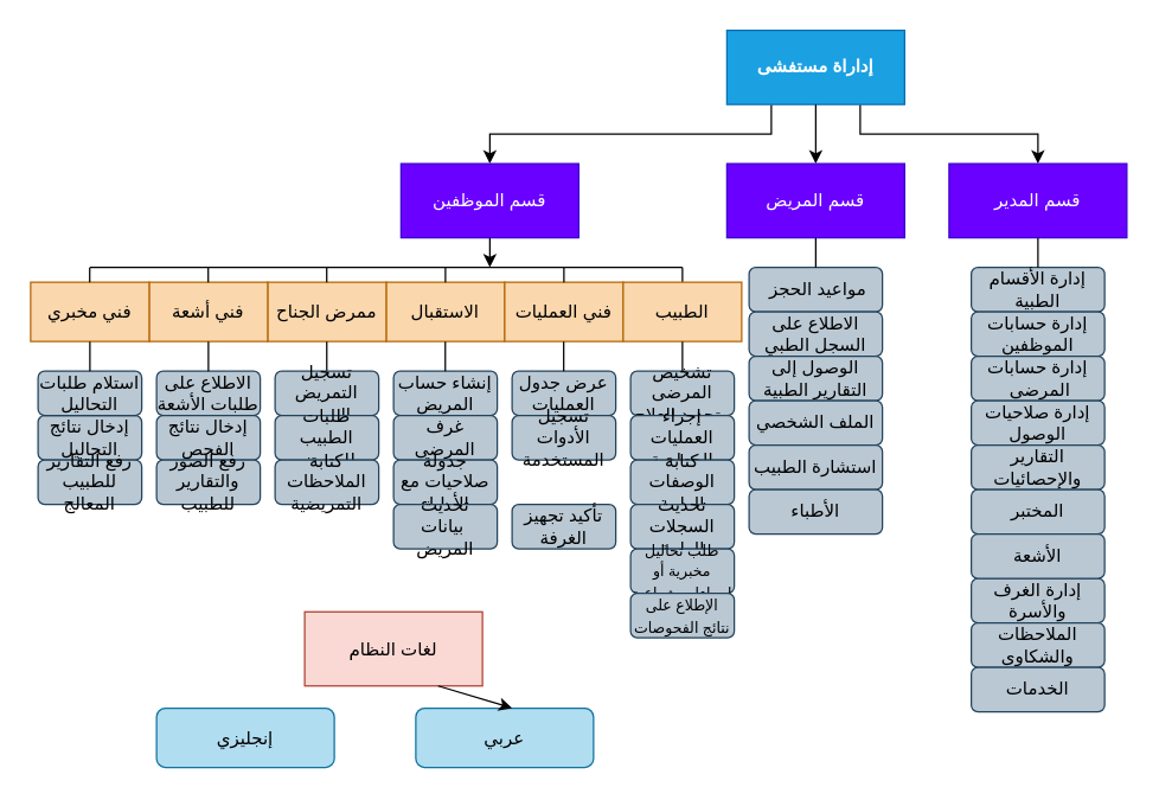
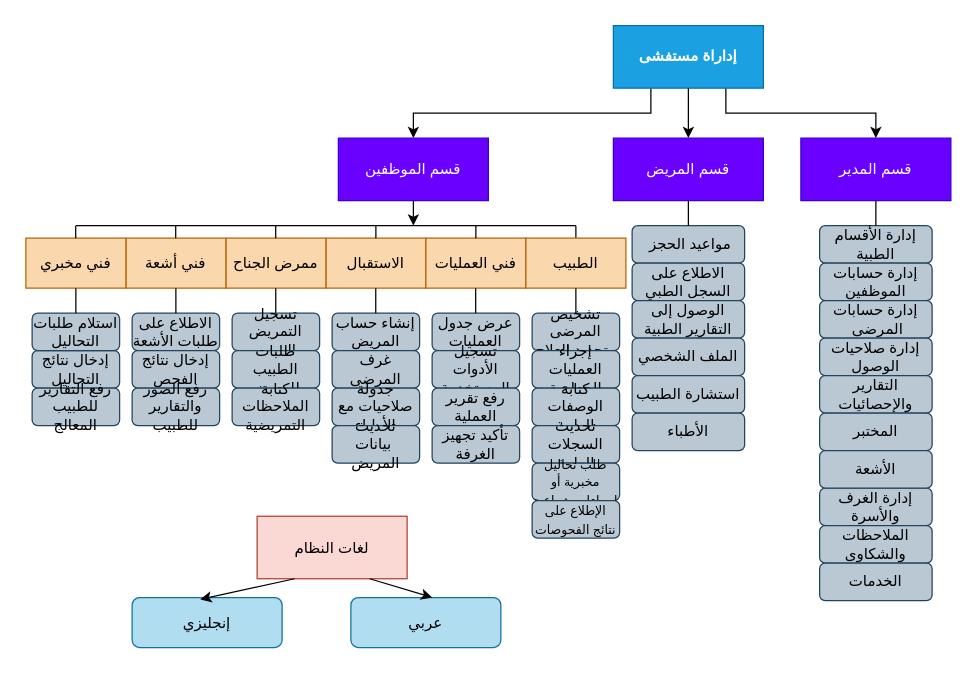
  <mxCell id="0" />
  <mxCell id="1" parent="0" />
  <mxCell id="2" style="edgeStyle=orthogonalEdgeStyle;rounded=0;orthogonalLoop=1;jettySize=auto;html=1;exitX=0.75;exitY=1;exitDx=0;exitDy=0;entryX=0.5;entryY=0;entryDx=0;entryDy=0;" parent="1" source="4" target="7" edge="1"><mxGeometry relative="1" as="geometry" /></mxCell>
  <mxCell id="3" style="edgeStyle=orthogonalEdgeStyle;rounded=0;orthogonalLoop=1;jettySize=auto;html=1;exitX=0.25;exitY=1;exitDx=0;exitDy=0;entryX=0.5;entryY=0;entryDx=0;entryDy=0;" parent="1" source="4" target="6" edge="1"><mxGeometry relative="1" as="geometry" /></mxCell>
  <mxCell id="4" value="&lt;b style=&quot;line-height: 220%;&quot;&gt;إداراة مستفشى&lt;/b&gt;" style="rounded=0;whiteSpace=wrap;html=1;fillColor=#1ba1e2;fontColor=#ffffff;strokeColor=#006EAF;" parent="1" vertex="1"><mxGeometry x="490" width="120" height="50" as="geometry" y="20" /></mxCell>
  <mxCell id="5" value="قسم المريض" style="rounded=0;whiteSpace=wrap;html=1;fillColor=#6a00ff;fontColor=#ffffff;strokeColor=#3700CC;" parent="1" vertex="1"><mxGeometry x="490" y="110" width="120" height="50" as="geometry" /></mxCell>
  <mxCell id="6" value="قسم الموظفين" style="rounded=0;whiteSpace=wrap;html=1;fillColor=#6a00ff;fontColor=#ffffff;strokeColor=#3700CC;" parent="1" vertex="1"><mxGeometry x="270" y="110" width="120" height="50" as="geometry" /></mxCell>
  <mxCell id="7" value="قسم المدير" style="rounded=0;whiteSpace=wrap;html=1;fillColor=#6a00ff;fontColor=#ffffff;strokeColor=#3700CC;" parent="1" vertex="1"><mxGeometry x="640" y="110" width="120" height="50" as="geometry" /></mxCell>
  <mxCell id="8" value="&lt;div&gt;إدارة الأقسام الطبية&lt;br&gt;&lt;/div&gt;" style="rounded=1;fillColor=#bac8d3;strokeColor=#23445d;verticalAlign=middle;align=center;spacingRight=0;spacingBottom=0;spacing=2;labelBackgroundColor=none;fontColor=default;whiteSpace=wrap;html=1;" parent="1" vertex="1"><mxGeometry x="655" y="180" width="90" height="30" as="geometry" /></mxCell>
  <mxCell id="9" value="إدارة حسابات الموظفين" style="rounded=1;whiteSpace=wrap;html=1;fillColor=#bac8d3;strokeColor=#23445d;" parent="1" vertex="1"><mxGeometry x="655" y="210" width="90" height="30" as="geometry" /></mxCell>
  <mxCell id="10" value="إدارة حسابات&lt;div&gt;&amp;nbsp;المرضى&lt;/div&gt;" style="rounded=1;whiteSpace=wrap;html=1;fillColor=#bac8d3;strokeColor=#23445d;" parent="1" vertex="1"><mxGeometry x="655" y="240" width="90" height="30" as="geometry" /></mxCell>
  <mxCell id="11" value="&amp;nbsp;مواعيد الحجز" style="rounded=1;whiteSpace=wrap;html=1;fillColor=#bac8d3;strokeColor=#23445d;" parent="1" vertex="1"><mxGeometry x="505" y="180" width="90" height="30" as="geometry" /></mxCell>
  <mxCell id="12" value="الاطلاع على السجل الطبي" style="rounded=1;whiteSpace=wrap;html=1;fillColor=#bac8d3;strokeColor=#23445d;" parent="1" vertex="1"><mxGeometry x="505" y="210" width="90" height="30" as="geometry" /></mxCell>
  <mxCell id="13" value="الوصول إلى التقارير الطبية" style="rounded=1;whiteSpace=wrap;html=1;fillColor=#bac8d3;strokeColor=#23445d;" parent="1" vertex="1"><mxGeometry x="505" y="240" width="90" height="30" as="geometry" /></mxCell>
  <mxCell id="14" value="الملف الشخصي" style="rounded=1;whiteSpace=wrap;html=1;fillColor=#bac8d3;strokeColor=#23445d;" parent="1" vertex="1"><mxGeometry x="505" y="270" width="90" height="30" as="geometry" /></mxCell>
  <mxCell id="15" value="" style="endArrow=none;html=1;rounded=0;fillColor=#bac8d3;strokeColor=#23445d;" parent="1" edge="1"><mxGeometry width="50" height="50" relative="1" as="geometry"><mxPoint x="700" y="210" as="sourcePoint" /><mxPoint x="699.75" y="210" as="targetPoint" /><Array as="points"><mxPoint x="699.75" y="210" /></Array></mxGeometry></mxCell>
  <mxCell id="16" style="edgeStyle=orthogonalEdgeStyle;rounded=0;orthogonalLoop=1;jettySize=auto;html=1;exitX=0.5;exitY=1;exitDx=0;exitDy=0;" parent="1" source="9" target="9" edge="1"><mxGeometry relative="1" as="geometry" /></mxCell>
  <mxCell id="17" value="" style="endArrow=none;html=1;rounded=0;exitX=0.5;exitY=0;exitDx=0;exitDy=0;" parent="1" source="11" edge="1"><mxGeometry width="50" height="50" relative="1" as="geometry"><mxPoint x="500" y="210" as="sourcePoint" /><mxPoint x="550" y="160" as="targetPoint" /></mxGeometry></mxCell>
  <mxCell id="18" value="" style="endArrow=none;html=1;rounded=0;exitX=0.5;exitY=0;exitDx=0;exitDy=0;" parent="1" source="8" edge="1"><mxGeometry width="50" height="50" relative="1" as="geometry"><mxPoint x="650" y="210" as="sourcePoint" /><mxPoint x="700" y="160" as="targetPoint" /></mxGeometry></mxCell>
  <mxCell id="19" value="استشارة الطبيب" style="rounded=1;whiteSpace=wrap;html=1;fillColor=#bac8d3;strokeColor=#23445d;" parent="1" vertex="1"><mxGeometry x="505" y="300" width="90" height="30" as="geometry" /></mxCell>
  <mxCell id="20" value="الأطباء" style="rounded=1;whiteSpace=wrap;html=1;fillColor=#bac8d3;strokeColor=#23445d;" parent="1" vertex="1"><mxGeometry x="505" y="330" width="90" height="30" as="geometry" /></mxCell>
  <mxCell id="21" value="إدارة صلاحيات الوصول" style="rounded=1;whiteSpace=wrap;html=1;fillColor=#bac8d3;strokeColor=#23445d;" parent="1" vertex="1"><mxGeometry x="655" y="270" width="90" height="30" as="geometry" /></mxCell>
  <mxCell id="22" value="التقارير والإحصائيات" style="rounded=1;whiteSpace=wrap;html=1;fillColor=#bac8d3;strokeColor=#23445d;" parent="1" vertex="1"><mxGeometry x="655" y="300" width="90" height="30" as="geometry" /></mxCell>
  <mxCell id="23" value="" style="endArrow=classic;html=1;rounded=0;exitX=0.5;exitY=1;exitDx=0;exitDy=0;entryX=0.5;entryY=0;entryDx=0;entryDy=0;" parent="1" source="4" target="5" edge="1"><mxGeometry width="50" height="50" relative="1" as="geometry"><mxPoint x="550" y="280" as="sourcePoint" /><mxPoint x="600" y="230" as="targetPoint" /></mxGeometry></mxCell>
  <mxCell id="24" value="الاستقبال" style="rounded=0;whiteSpace=wrap;html=1;fillColor=#fad7ac;strokeColor=#b46504;" parent="1" vertex="1"><mxGeometry x="260" y="190" width="80" height="40" as="geometry" /></mxCell>
  <mxCell id="25" value="فني العمليات" style="rounded=0;whiteSpace=wrap;html=1;fillColor=#fad7ac;strokeColor=#b46504;" parent="1" vertex="1"><mxGeometry x="340" y="190" width="80" height="40" as="geometry" /></mxCell>
  <mxCell id="26" value="ممرض الجناح" style="rounded=0;whiteSpace=wrap;html=1;fillColor=#fad7ac;strokeColor=#b46504;" parent="1" vertex="1"><mxGeometry x="180" y="190" width="80" height="40" as="geometry" /></mxCell>
  <mxCell id="27" value="المختبر" style="rounded=1;whiteSpace=wrap;html=1;fillColor=#bac8d3;strokeColor=#23445d;" parent="1" vertex="1"><mxGeometry x="655" y="330" width="90" height="30" as="geometry" /></mxCell>
  <mxCell id="28" value="إدارة الغرف والأسرة" style="rounded=1;whiteSpace=wrap;html=1;fillColor=#bac8d3;strokeColor=#23445d;" parent="1" vertex="1"><mxGeometry x="655" y="390" width="90" height="30" as="geometry" /></mxCell>
  <mxCell id="29" value="الملاحظات والشكاوى" style="rounded=1;whiteSpace=wrap;html=1;fillColor=#bac8d3;strokeColor=#23445d;" parent="1" vertex="1"><mxGeometry x="655" y="420" width="90" height="30" as="geometry" /></mxCell>
  <mxCell id="30" value="الأشعة" style="rounded=1;whiteSpace=wrap;html=1;fillColor=#bac8d3;strokeColor=#23445d;" parent="1" vertex="1"><mxGeometry x="655" y="360" width="90" height="30" as="geometry" /></mxCell>
  <mxCell id="31" value="الخدمات" style="rounded=1;whiteSpace=wrap;html=1;fillColor=#bac8d3;strokeColor=#23445d;" parent="1" vertex="1"><mxGeometry x="655" y="450" width="90" height="30" as="geometry" /></mxCell>
  <mxCell id="32" value="تشخيص المرضى وتحديد العلاج" style="rounded=1;whiteSpace=wrap;html=1;fillColor=#bac8d3;strokeColor=#23445d;strokeWidth=1;" parent="1" vertex="1"><mxGeometry x="425" y="250" width="70" height="30" as="geometry" /></mxCell>
  <mxCell id="33" value="إجراء العمليات الجراحية" style="rounded=1;whiteSpace=wrap;html=1;fillColor=#bac8d3;strokeColor=#23445d;strokeWidth=1;" parent="1" vertex="1"><mxGeometry x="425" y="280" width="70" height="30" as="geometry" /></mxCell>
  <mxCell id="34" value="كتابة الوصفات الطبية" style="rounded=1;whiteSpace=wrap;html=1;fillColor=#bac8d3;strokeColor=#23445d;strokeWidth=1;" parent="1" vertex="1"><mxGeometry x="425" y="310" width="70" height="30" as="geometry" /></mxCell>
  <mxCell id="35" value="تحديث السجلات الطبية" style="rounded=1;whiteSpace=wrap;html=1;fillColor=#bac8d3;strokeColor=#23445d;strokeWidth=1;" parent="1" vertex="1"><mxGeometry x="425" y="340" width="70" height="30" as="geometry" /></mxCell>
  <mxCell id="36" value="" style="endArrow=none;html=1;rounded=0;" parent="1" edge="1"><mxGeometry width="50" height="50" relative="1" as="geometry"><mxPoint x="60" y="180" as="sourcePoint" /><mxPoint x="460" y="180" as="targetPoint" /></mxGeometry></mxCell>
  <mxCell id="37" value="" style="endArrow=none;html=1;rounded=0;exitX=0.5;exitY=0;exitDx=0;exitDy=0;" parent="1" edge="1"><mxGeometry width="50" height="50" relative="1" as="geometry"><mxPoint x="460" y="190" as="sourcePoint" /><mxPoint x="460" y="180" as="targetPoint" /></mxGeometry></mxCell>
  <mxCell id="38" value="" style="endArrow=none;html=1;rounded=0;exitX=0.5;exitY=0;exitDx=0;exitDy=0;" parent="1" edge="1"><mxGeometry width="50" height="50" relative="1" as="geometry"><mxPoint x="300" y="190" as="sourcePoint" /><mxPoint x="300" y="180" as="targetPoint" /></mxGeometry></mxCell>
  <mxCell id="39" value="" style="endArrow=none;html=1;rounded=0;exitX=0.5;exitY=0;exitDx=0;exitDy=0;" parent="1" source="25" edge="1"><mxGeometry width="50" height="50" relative="1" as="geometry"><mxPoint x="330" y="230" as="sourcePoint" /><mxPoint x="380" y="180" as="targetPoint" /></mxGeometry></mxCell>
  <mxCell id="40" value="" style="endArrow=classic;html=1;rounded=0;exitX=0.5;exitY=1;exitDx=0;exitDy=0;" parent="1" source="6" edge="1"><mxGeometry width="50" height="50" relative="1" as="geometry"><mxPoint x="280" y="220" as="sourcePoint" /><mxPoint x="330" y="180" as="targetPoint" /></mxGeometry></mxCell>
  <mxCell id="41" value="الطبيب" style="rounded=0;whiteSpace=wrap;html=1;fillColor=#fad7ac;strokeColor=#b46504;" parent="1" vertex="1"><mxGeometry x="420" y="190" width="80" height="40" as="geometry" /></mxCell>
  <mxCell id="42" value="إدخال نتائج التحاليل" style="rounded=1;whiteSpace=wrap;html=1;fillColor=#bac8d3;strokeColor=#23445d;strokeWidth=1;" parent="1" vertex="1"><mxGeometry x="25" y="280" width="70" height="30" as="geometry" /></mxCell>
  <mxCell id="43" value="رفع التقارير للطبيب المعالج" style="rounded=1;whiteSpace=wrap;html=1;fillColor=#bac8d3;strokeColor=#23445d;strokeWidth=1;" parent="1" vertex="1"><mxGeometry x="25" y="310" width="70" height="30" as="geometry" /></mxCell>
  <mxCell id="44" value="الاطلاع على طلبات الأشعة" style="rounded=1;whiteSpace=wrap;html=1;fillColor=#bac8d3;strokeColor=#23445d;strokeWidth=1;" parent="1" vertex="1"><mxGeometry x="105" y="250" width="70" height="30" as="geometry" /></mxCell>
  <mxCell id="45" value="إدخال نتائج&lt;br&gt;الفحص" style="rounded=1;whiteSpace=wrap;html=1;fillColor=#bac8d3;strokeColor=#23445d;strokeWidth=1;" parent="1" vertex="1"><mxGeometry x="105" y="280" width="70" height="30" as="geometry" /></mxCell>
  <mxCell id="46" value="" style="endArrow=none;html=1;rounded=0;exitX=0.5;exitY=0;exitDx=0;exitDy=0;" parent="1" source="32" edge="1"><mxGeometry width="50" height="50" relative="1" as="geometry"><mxPoint x="410" y="280" as="sourcePoint" /><mxPoint x="460" y="230" as="targetPoint" /></mxGeometry></mxCell>
  <mxCell id="47" value="لغات النظام" style="rounded=0;whiteSpace=wrap;html=1;fillColor=#fad9d5;strokeColor=#ae4132;" parent="1" vertex="1"><mxGeometry x="205" y="412.5" width="120" height="50" as="geometry" /></mxCell>
  <mxCell id="48" value="إنجليزي" style="rounded=1;whiteSpace=wrap;html=1;fillColor=#b1ddf0;strokeColor=#10739e;" parent="1" vertex="1"><mxGeometry x="105" y="477.5" width="120" height="40" as="geometry" /></mxCell>
  <mxCell id="49" value="عربي" style="rounded=1;whiteSpace=wrap;html=1;fillColor=#b1ddf0;strokeColor=#10739e;" parent="1" vertex="1"><mxGeometry x="280" y="477.5" width="120" height="40" as="geometry" /></mxCell>
  <mxCell id="50" value="" style="endArrow=classic;html=1;rounded=0;exitX=0.75;exitY=1;exitDx=0;exitDy=0;entryX=0.542;entryY=0;entryDx=0;entryDy=0;entryPerimeter=0;" parent="1" source="47" target="49" edge="1"><mxGeometry width="50" height="50" relative="1" as="geometry"><mxPoint x="360" y="482.5" as="sourcePoint" /><mxPoint x="390" y="482.5" as="targetPoint" /><Array as="points" /></mxGeometry></mxCell>
+ <mxCell id="51" value="" style="endArrow=classic;html=1;rounded=0;exitX=0.25;exitY=1;exitDx=0;exitDy=0;entryX=0.455;entryY=0.038;entryDx=0;entryDy=0;entryPerimeter=0;" parent="1" source="47" target="48" edge="1"><mxGeometry width="50" height="50" relative="1" as="geometry"><mxPoint x="90" y="522.5" as="sourcePoint" /><mxPoint x="140" y="472.5" as="targetPoint" /></mxGeometry></mxCell>
  <mxCell id="52" value="فني أشعة" style="rounded=0;whiteSpace=wrap;html=1;fillColor=#fad7ac;strokeColor=#b46504;" parent="1" vertex="1"><mxGeometry x="100" y="190" width="80" height="40" as="geometry" /></mxCell>
  <mxCell id="53" value="فني مخبري" style="rounded=0;whiteSpace=wrap;html=1;fillColor=#fad7ac;strokeColor=#b46504;" parent="1" vertex="1"><mxGeometry x="20" y="190" width="80" height="40" as="geometry" /></mxCell>
  <mxCell id="54" value="" style="endArrow=none;html=1;rounded=0;exitX=0.5;exitY=0;exitDx=0;exitDy=0;" parent="1" source="44" edge="1"><mxGeometry width="50" height="50" relative="1" as="geometry"><mxPoint x="90" y="280" as="sourcePoint" /><mxPoint x="140" y="230" as="targetPoint" /></mxGeometry></mxCell>
  <mxCell id="55" value="&lt;font style=&quot;font-size: 10px;&quot;&gt;طلب تحاليل مخبرية أو إجراءات شعاعية&lt;/font&gt;" style="rounded=1;whiteSpace=wrap;html=1;fillColor=#bac8d3;strokeColor=#23445d;strokeWidth=1;" parent="1" vertex="1"><mxGeometry x="425" y="370" width="70" height="30" as="geometry" /></mxCell>
  <mxCell id="56" value="&lt;font style=&quot;font-size: 10px;&quot;&gt;الإطلاع على نتائج الفحوصات&lt;/font&gt;" style="rounded=1;whiteSpace=wrap;html=1;fillColor=#bac8d3;strokeColor=#23445d;strokeWidth=1;" parent="1" vertex="1"><mxGeometry x="425" y="400" width="70" height="30" as="geometry" /></mxCell>
  <mxCell id="57" value="إنشاء حساب المريض" style="rounded=1;whiteSpace=wrap;html=1;fillColor=#bac8d3;strokeColor=#23445d;strokeWidth=1;" parent="1" vertex="1"><mxGeometry x="265" y="250" width="70" height="30" as="geometry" /></mxCell>
  <mxCell id="58" value="غرف المرضى" style="rounded=1;whiteSpace=wrap;html=1;fillColor=#bac8d3;strokeColor=#23445d;strokeWidth=1;" parent="1" vertex="1"><mxGeometry x="265" y="280" width="70" height="30" as="geometry" /></mxCell>
  <mxCell id="59" value="جدولة صلاحيات مع الأطباء" style="rounded=1;whiteSpace=wrap;html=1;fillColor=#bac8d3;strokeColor=#23445d;strokeWidth=1;" parent="1" vertex="1"><mxGeometry x="265" y="310" width="70" height="30" as="geometry" /></mxCell>
  <mxCell id="60" value="تحديث بيانات&amp;nbsp;&lt;br&gt;المريض" style="rounded=1;whiteSpace=wrap;html=1;fillColor=#bac8d3;strokeColor=#23445d;strokeWidth=1;" parent="1" vertex="1"><mxGeometry x="265" y="340" width="70" height="30" as="geometry" /></mxCell>
  <mxCell id="61" value="استلام طلبات التحاليل" style="rounded=1;whiteSpace=wrap;html=1;fillColor=#bac8d3;strokeColor=#23445d;strokeWidth=1;" parent="1" vertex="1"><mxGeometry x="25" y="250" width="70" height="30" as="geometry" /></mxCell>
  <mxCell id="62" value="" style="endArrow=none;html=1;rounded=0;exitX=0.5;exitY=0;exitDx=0;exitDy=0;" parent="1" source="61" edge="1"><mxGeometry width="50" height="50" relative="1" as="geometry"><mxPoint x="10" y="280" as="sourcePoint" /><mxPoint x="60" y="230" as="targetPoint" /></mxGeometry></mxCell>
  <mxCell id="63" value="رفع الصور والتقارير للطبيب" style="rounded=1;whiteSpace=wrap;html=1;fillColor=#bac8d3;strokeColor=#23445d;strokeWidth=1;" parent="1" vertex="1"><mxGeometry x="105" y="310" width="70" height="30" as="geometry" /></mxCell>
  <mxCell id="64" value="" style="endArrow=none;html=1;rounded=0;exitX=0.5;exitY=0;exitDx=0;exitDy=0;" parent="1" edge="1"><mxGeometry width="50" height="50" relative="1" as="geometry"><mxPoint x="219.91" y="250" as="sourcePoint" /><mxPoint x="219.91" y="230" as="targetPoint" /></mxGeometry></mxCell>
  <mxCell id="65" value="تسجيل التمريض&lt;br&gt;اليومي" style="rounded=1;whiteSpace=wrap;html=1;fillColor=#bac8d3;strokeColor=#23445d;strokeWidth=1;" parent="1" vertex="1"><mxGeometry x="185" y="250" width="70" height="30" as="geometry" /></mxCell>
  <mxCell id="66" value="طلبات الطبيب&lt;br&gt;للمريض" style="rounded=1;whiteSpace=wrap;html=1;fillColor=#bac8d3;strokeColor=#23445d;strokeWidth=1;" parent="1" vertex="1"><mxGeometry x="185" y="280" width="70" height="30" as="geometry" /></mxCell>
  <mxCell id="67" value="كتابة الملاحظات التمريضية" style="rounded=1;whiteSpace=wrap;html=1;fillColor=#bac8d3;strokeColor=#23445d;strokeWidth=1;" parent="1" vertex="1"><mxGeometry x="185" y="310" width="70" height="30" as="geometry" /></mxCell>
  <mxCell id="68" value="" style="endArrow=none;html=1;rounded=0;exitX=0.5;exitY=0;exitDx=0;exitDy=0;" parent="1" edge="1"><mxGeometry width="50" height="50" relative="1" as="geometry"><mxPoint x="299.9" y="250" as="sourcePoint" /><mxPoint x="299.9" y="230" as="targetPoint" /></mxGeometry></mxCell>
  <mxCell id="69" value="" style="endArrow=none;html=1;rounded=0;exitX=0.5;exitY=0;exitDx=0;exitDy=0;" parent="1" edge="1"><mxGeometry width="50" height="50" relative="1" as="geometry"><mxPoint x="219.87" y="190" as="sourcePoint" /><mxPoint x="219.87" y="180" as="targetPoint" /></mxGeometry></mxCell>
  <mxCell id="70" value="" style="endArrow=none;html=1;rounded=0;exitX=0.5;exitY=0;exitDx=0;exitDy=0;" parent="1" edge="1"><mxGeometry width="50" height="50" relative="1" as="geometry"><mxPoint x="139.87" y="190" as="sourcePoint" /><mxPoint x="139.87" y="180" as="targetPoint" /></mxGeometry></mxCell>
  <mxCell id="71" value="" style="endArrow=none;html=1;rounded=0;exitX=0.5;exitY=0;exitDx=0;exitDy=0;" parent="1" edge="1"><mxGeometry width="50" height="50" relative="1" as="geometry"><mxPoint x="59.87" y="190" as="sourcePoint" /><mxPoint x="59.87" y="180" as="targetPoint" /></mxGeometry></mxCell>
  <mxCell id="72" value="عرض جدول العمليات" style="rounded=1;whiteSpace=wrap;html=1;fillColor=#bac8d3;strokeColor=#23445d;strokeWidth=1;" parent="1" vertex="1"><mxGeometry x="345" y="250" width="70" height="30" as="geometry" /></mxCell>
  <mxCell id="73" value="تسجيل الأدوات المستخدمة" style="rounded=1;whiteSpace=wrap;html=1;fillColor=#bac8d3;strokeColor=#23445d;strokeWidth=1;" parent="1" vertex="1"><mxGeometry x="345" y="280" width="70" height="30" as="geometry" /></mxCell>
+ <mxCell id="74" value="رفع تقرير العملية" style="rounded=1;whiteSpace=wrap;html=1;fillColor=#bac8d3;strokeColor=#23445d;strokeWidth=1;" parent="1" vertex="1"><mxGeometry x="345" y="310" width="70" height="30" as="geometry" /></mxCell>
  <mxCell id="75" value="تأكيد تجهيز الغرفة" style="rounded=1;whiteSpace=wrap;html=1;fillColor=#bac8d3;strokeColor=#23445d;strokeWidth=1;" parent="1" vertex="1"><mxGeometry x="345" y="340" width="70" height="30" as="geometry" /></mxCell>
  <mxCell id="76" value="" style="endArrow=none;html=1;rounded=0;exitX=0.5;exitY=0;exitDx=0;exitDy=0;" parent="1" edge="1"><mxGeometry width="50" height="50" relative="1" as="geometry"><mxPoint x="379.84" y="250" as="sourcePoint" /><mxPoint x="379.84" y="230" as="targetPoint" /></mxGeometry></mxCell>
